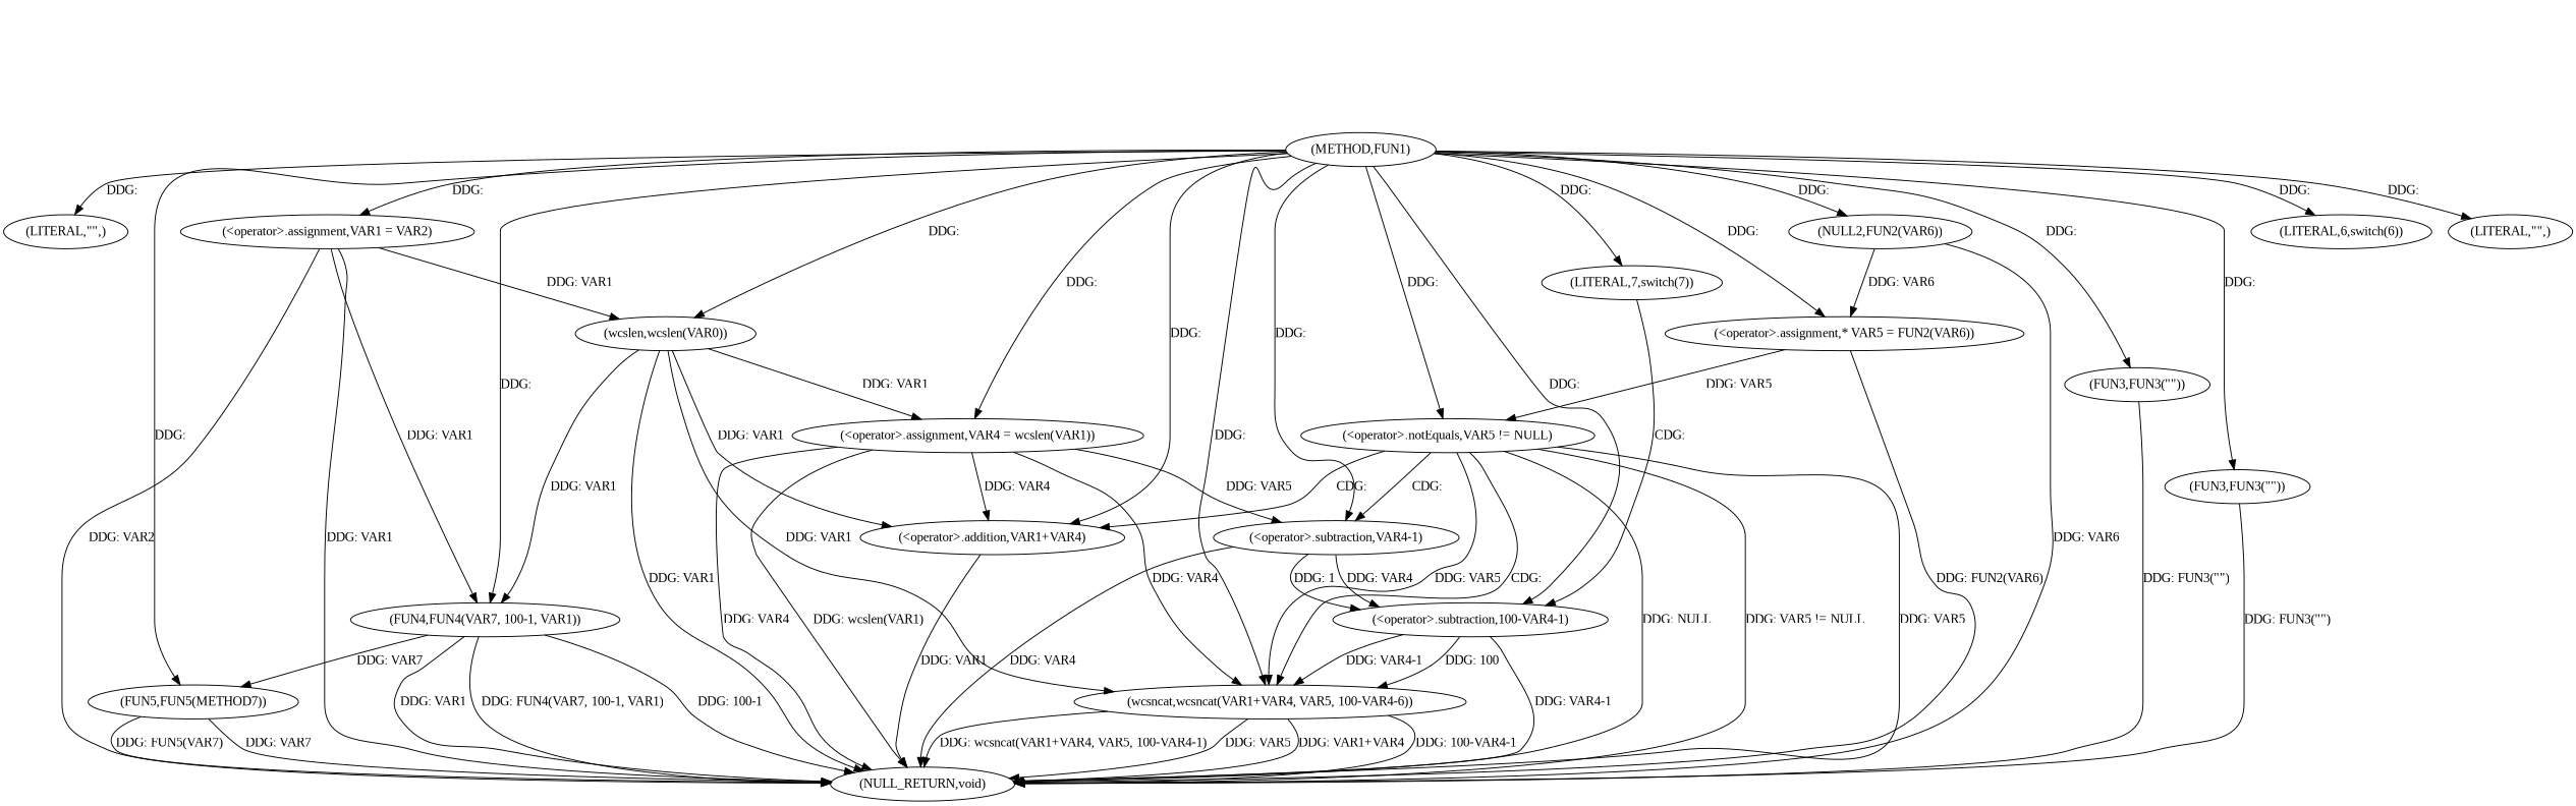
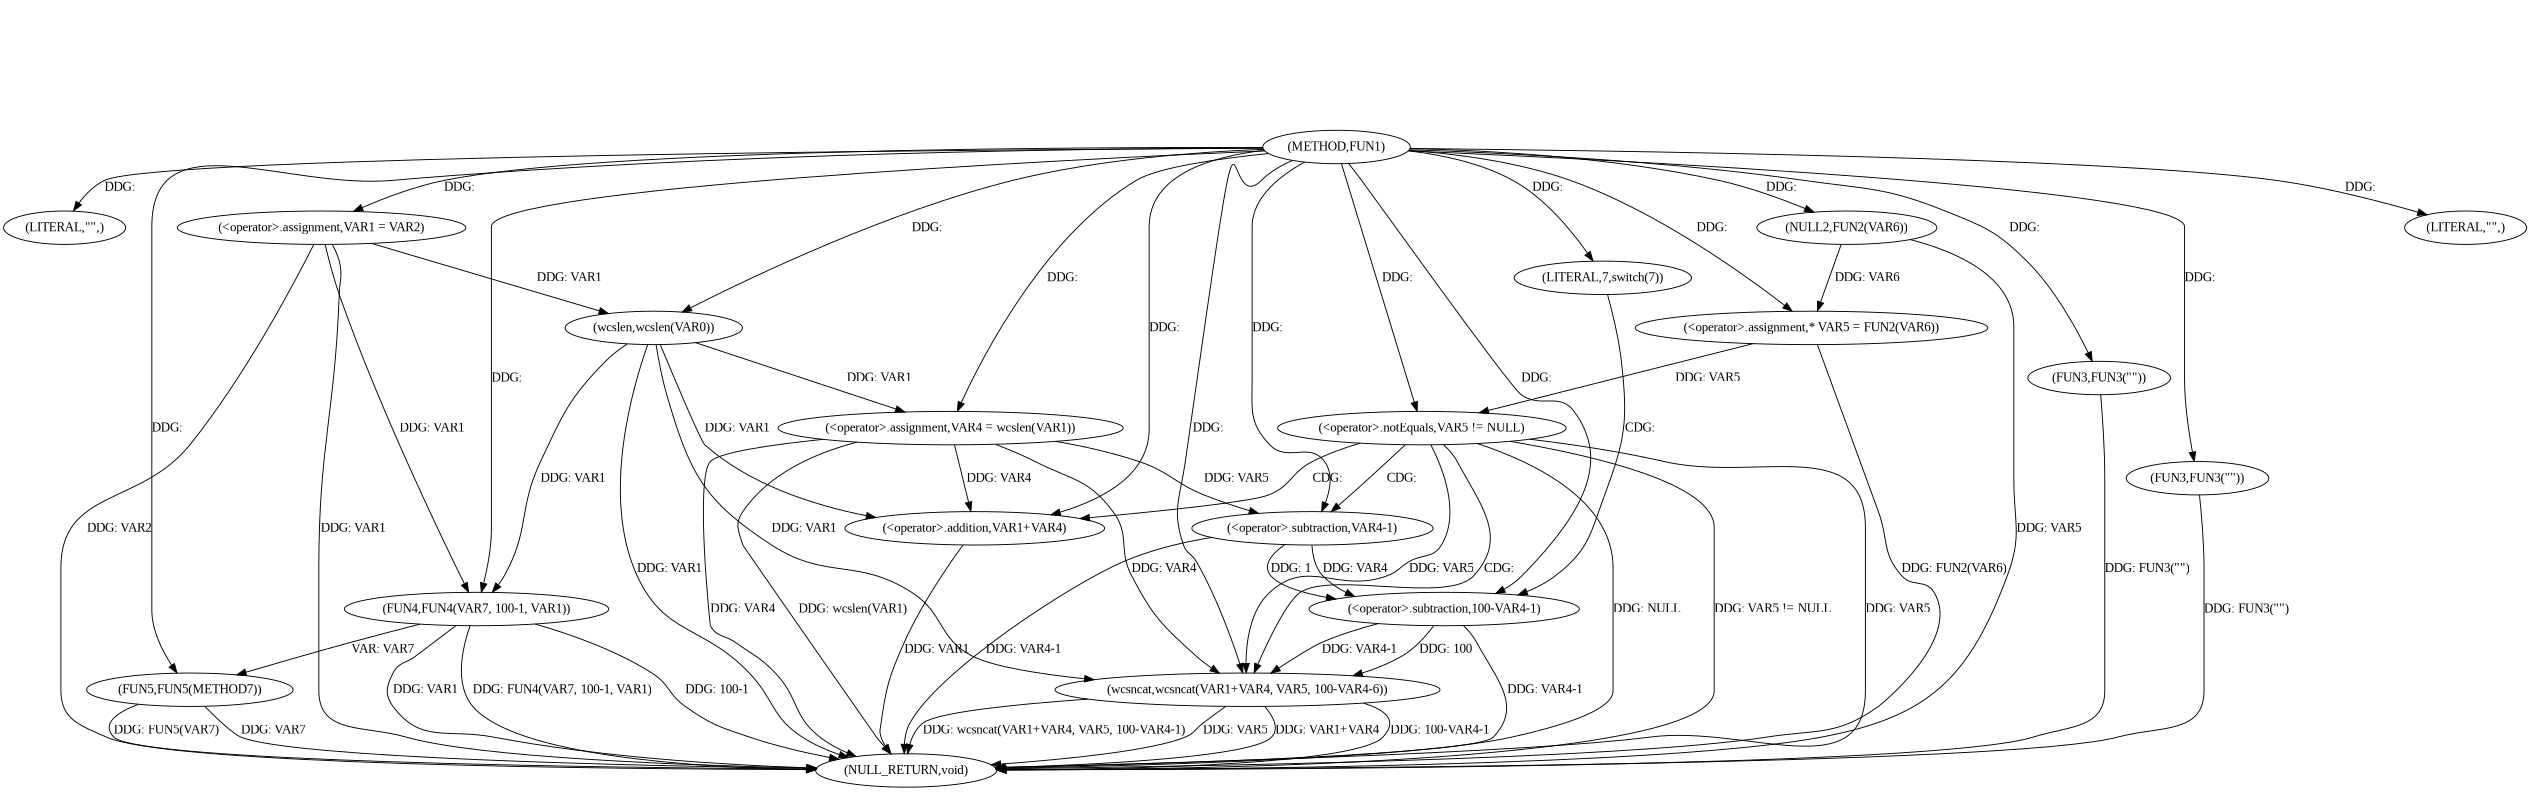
  digraph {
    fontname="Liberation Serif"
    node [fontname="Liberation Serif"]
    edge [fontname="Liberation Serif"]
    n1 [label="(METHOD,FUN1)"]
    n2 [label="(LITERAL,\"\",)"]
    n3 [label="(<operator>.assignment,VAR1 = VAR2)"]
-   n4 [label="(LITERAL,6,switch(6))"]
    n5 [label="(<operator>.assignment,VAR4 = wcslen(VAR1))"]
    n6 [label="(wcslen,wcslen(VAR0))"]
    n7 [label="(<operator>.assignment,* VAR5 = FUN2(VAR6))"]
    n8 [label="(NULL2,FUN2(VAR6))"]
    n9 [label="(<operator>.notEquals,VAR5 != NULL)"]
    n10 [label="(wcsncat,wcsncat(VAR1+VAR4, VAR5, 100-VAR4-6))"]
    n11 [label="(<operator>.addition,VAR1+VAR4)"]
    n12 [label="(<operator>.subtraction,100-VAR4-1)"]
    n13 [label="(<operator>.subtraction,VAR4-1)"]
    n14 [label="(FUN3,FUN3(\"\"))"]
    n15 [label="(LITERAL,7,switch(7))"]
    n16 [label="(LITERAL,\"\",)"]
    n17 [label="(FUN4,FUN4(VAR7, 100-1, VAR1))"]
    n18 [label="(FUN5,FUN5(METHOD7))"]
    n19 [label="(FUN3,FUN3(\"\"))"]
    n20 [label="(NULL_RETURN,void)"]
    n1 -> n2 [label="DDG: "]
    n1 -> n3 [label="DDG: "]
-   n1 -> n4 [label="DDG: "]
    n1 -> n5 [label="DDG: "]
    n1 -> n6 [label="DDG: "]
    n1 -> n7 [label="DDG: "]
    n1 -> n8 [label="DDG: "]
    n1 -> n9 [label="DDG: "]
    n1 -> n10 [label="DDG: "]
    n1 -> n11 [label="DDG: "]
    n1 -> n12 [label="DDG: "]
    n1 -> n13 [label="DDG: "]
    n1 -> n14 [label="DDG: "]
    n1 -> n15 [label="DDG: "]
    n1 -> n16 [label="DDG: "]
    n1 -> n17 [label="DDG: "]
    n1 -> n18 [label="DDG: "]
    n1 -> n19 [label="DDG: "]
    n3 -> n6 [label="DDG: VAR1"]
    n3 -> n17 [label="DDG: VAR1"]
    n3 -> n20 [label="DDG: VAR1"]
    n3 -> n20 [label="DDG: VAR2"]
    n5 -> n10 [label="DDG: VAR4"]
    n5 -> n11 [label="DDG: VAR4"]
    n5 -> n13 [label="DDG: VAR5"]
    n5 -> n20 [label="DDG: VAR4"]
    n5 -> n20 [label="DDG: wcslen(VAR1)"]
    n6 -> n5 [label="DDG: VAR1"]
    n6 -> n10 [label="DDG: VAR1"]
    n6 -> n11 [label="DDG: VAR1"]
    n6 -> n17 [label="DDG: VAR1"]
    n6 -> n20 [label="DDG: VAR1"]
    n7 -> n9 [label="DDG: VAR5"]
    n7 -> n20 [label="DDG: FUN2(VAR6)"]
    n8 -> n7 [label="DDG: VAR6"]
-   n8 -> n20 [label="DDG: VAR6"]
+   n8 -> n20 [label="DDG: VAR5"]
    n9 -> n10 [label="DDG: VAR5"]
    n9 -> n10 [label="CDG: "]
    n9 -> n11 [label="CDG: "]
    n9 -> n13 [label="CDG: "]
    n9 -> n20 [label="DDG: NULL"]
    n9 -> n20 [label="DDG: VAR5 != NULL"]
    n9 -> n20 [label="DDG: VAR5"]
    n10 -> n20 [label="DDG: VAR1+VAR4"]
    n10 -> n20 [label="DDG: 100-VAR4-1"]
    n10 -> n20 [label="DDG: wcsncat(VAR1+VAR4, VAR5, 100-VAR4-1)"]
    n10 -> n20 [label="DDG: VAR5"]
    n11 -> n20 [label="DDG: VAR1"]
    n12 -> n10 [label="DDG: 100"]
    n12 -> n10 [label="DDG: VAR4-1"]
    n12 -> n20 [label="DDG: VAR4-1"]
    n13 -> n12 [label="DDG: VAR4"]
    n13 -> n12 [label="DDG: 1"]
-   n13 -> n20 [label="DDG: VAR4"]
+   n13 -> n20 [label="DDG: VAR4-1"]
    n14 -> n20 [label="DDG: FUN3(\"\")"]
    n15 -> n12 [label="CDG: "]
-   n17 -> n18 [label="DDG: VAR7"]
+   n17 -> n18 [label="VAR: VAR7"]
    n17 -> n20 [label="DDG: FUN4(VAR7, 100-1, VAR1)"]
    n17 -> n20 [label="DDG: 100-1"]
    n17 -> n20 [label="DDG: VAR1"]
    n18 -> n20 [label="DDG: FUN5(VAR7)"]
    n18 -> n20 [label="DDG: VAR7"]
    n19 -> n20 [label="DDG: FUN3(\"\")"]
  }
